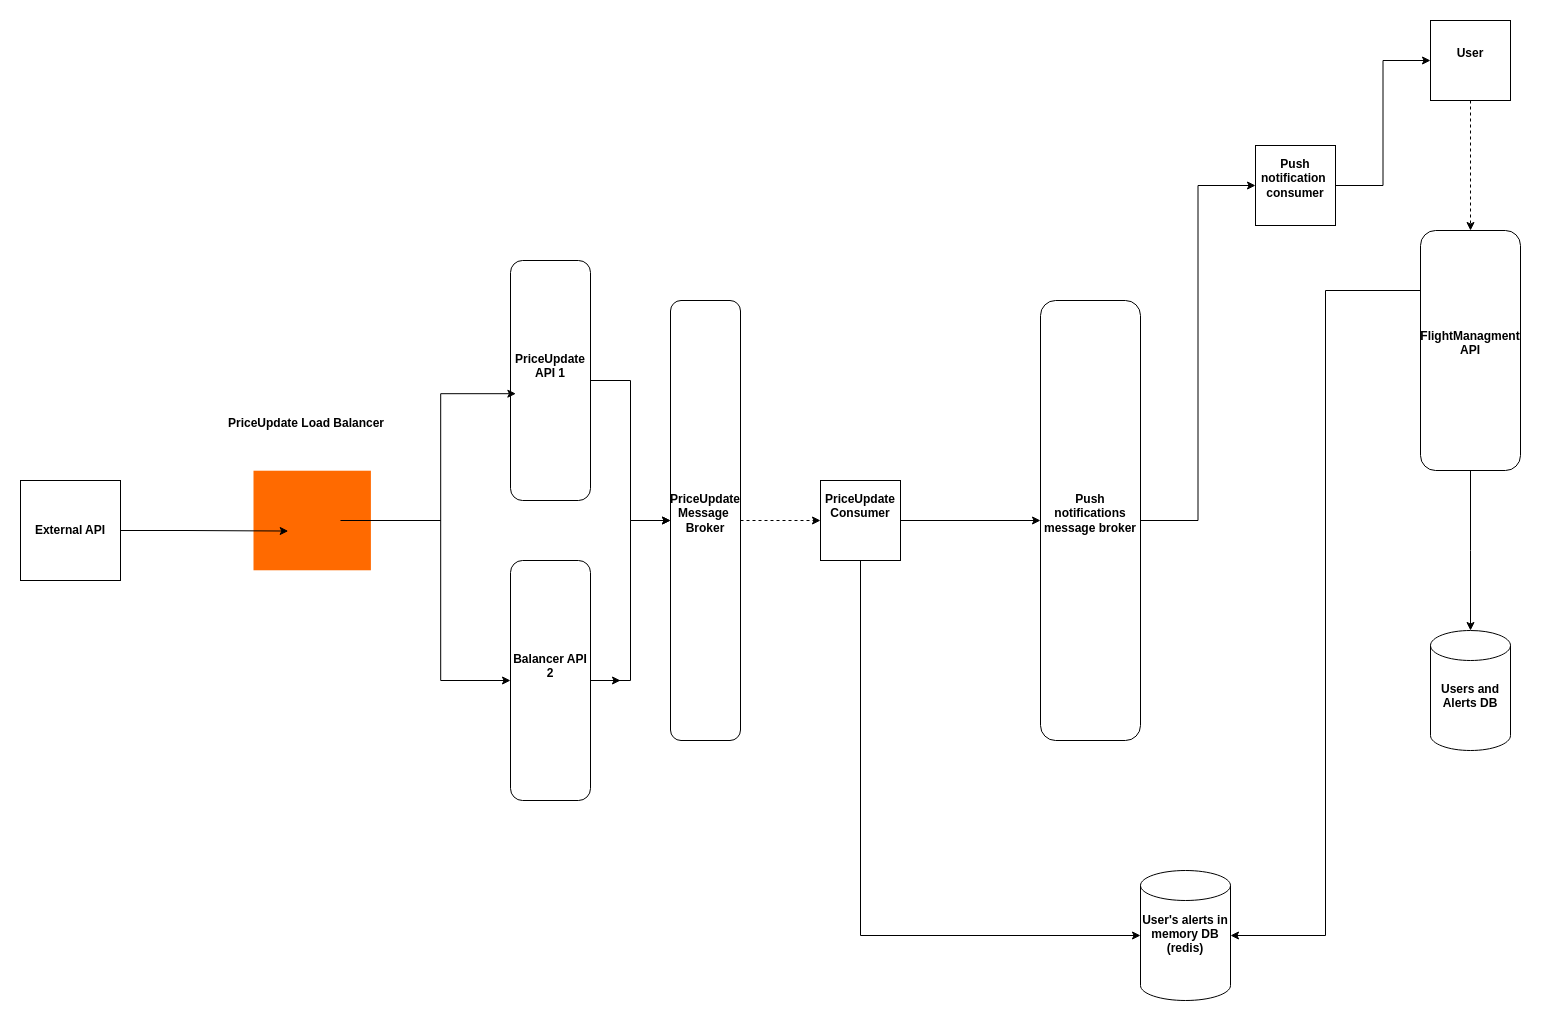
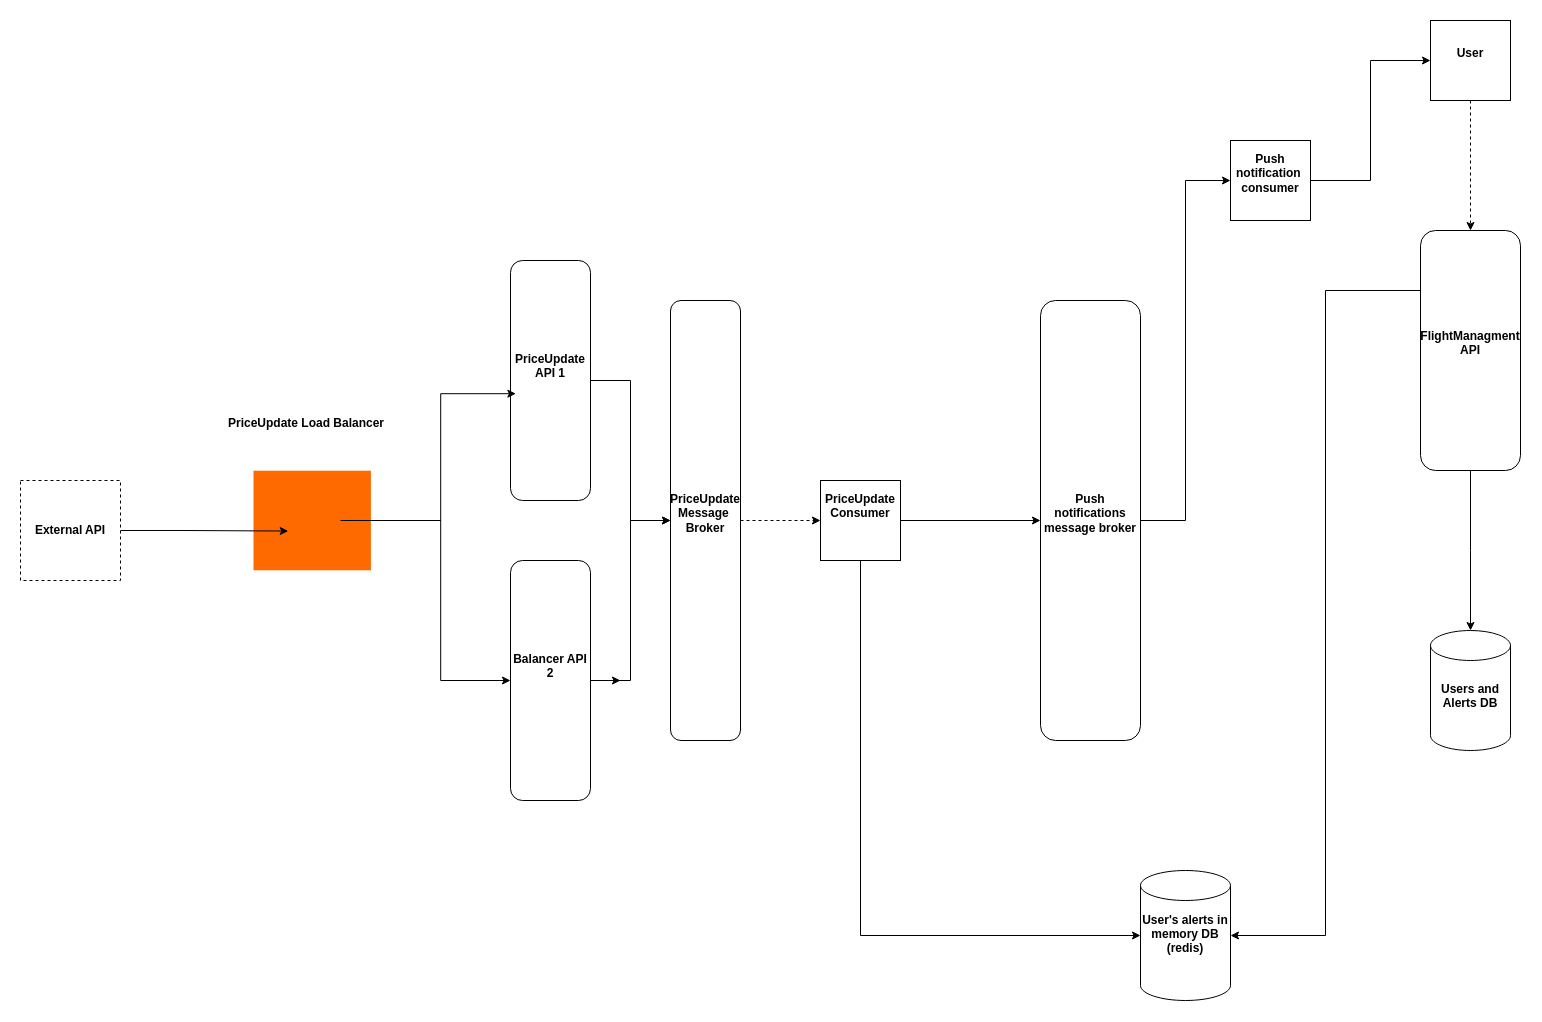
  <mxCell id="0" />
  <mxCell id="1" parent="0" />
- <mxCell id="2" value="External API" style="whiteSpace=wrap;html=1;aspect=fixed;fontStyle=1" parent="1" vertex="1"><mxGeometry x="20" y="480" width="100" height="100" as="geometry" /></mxCell>
+ <mxCell id="2" value="External API" style="whiteSpace=wrap;html=1;aspect=fixed;fontStyle=1;dashed=1;" parent="1" vertex="1"><mxGeometry x="20" y="480" width="100" height="100" as="geometry" /></mxCell>
  <mxCell id="3" style="edgeStyle=orthogonalEdgeStyle;rounded=0;orthogonalLoop=1;jettySize=auto;html=1;exitX=0.5;exitY=0;exitDx=0;exitDy=0;entryX=0.5;entryY=1;entryDx=0;entryDy=0;" parent="1" source="4" target="6" edge="1"><mxGeometry relative="1" as="geometry" /></mxCell>
  <mxCell id="4" value="&lt;div&gt;PriceUpdate API 1&lt;/div&gt;&lt;div&gt;&lt;br&gt;&lt;/div&gt;&lt;div&gt;&lt;br&gt;&lt;/div&gt;" style="rounded=1;whiteSpace=wrap;html=1;direction=south;fontStyle=1" parent="1" vertex="1"><mxGeometry x="510" y="260" width="80" height="240" as="geometry" /></mxCell>
  <mxCell id="5" style="edgeStyle=orthogonalEdgeStyle;rounded=0;orthogonalLoop=1;jettySize=auto;html=1;entryX=0;entryY=0.5;entryDx=0;entryDy=0;dashed=1;" parent="1" source="6" target="14" edge="1"><mxGeometry relative="1" as="geometry" /></mxCell>
  <mxCell id="6" value="&lt;div&gt;PriceUpdate&lt;/div&gt;&lt;div&gt;Message&amp;nbsp;&lt;/div&gt;&lt;div&gt;Broker&lt;/div&gt;&lt;div&gt;&lt;br&gt;&lt;/div&gt;" style="rounded=1;whiteSpace=wrap;html=1;direction=south;fontStyle=1" parent="1" vertex="1"><mxGeometry x="670" y="300" width="70" height="440" as="geometry" /></mxCell>
  <mxCell id="7" value="" style="edgeStyle=orthogonalEdgeStyle;rounded=0;orthogonalLoop=1;jettySize=auto;html=1;dashed=1;" parent="1" source="8" target="11" edge="1"><mxGeometry relative="1" as="geometry" /></mxCell>
  <mxCell id="8" value="User&lt;div&gt;&lt;br&gt;&lt;/div&gt;" style="whiteSpace=wrap;html=1;aspect=fixed;fontStyle=1" parent="1" vertex="1"><mxGeometry x="1430" y="20" width="80" height="80" as="geometry" /></mxCell>
  <mxCell id="9" value="" style="edgeStyle=orthogonalEdgeStyle;rounded=0;orthogonalLoop=1;jettySize=auto;html=1;" parent="1" source="11" edge="1"><mxGeometry relative="1" as="geometry"><mxPoint x="1470" y="630" as="targetPoint" /></mxGeometry></mxCell>
  <mxCell id="10" style="edgeStyle=orthogonalEdgeStyle;rounded=0;orthogonalLoop=1;jettySize=auto;html=1;exitX=0.25;exitY=1;exitDx=0;exitDy=0;entryX=1;entryY=0.5;entryDx=0;entryDy=0;entryPerimeter=0;" parent="1" source="11" target="23" edge="1"><mxGeometry relative="1" as="geometry"><mxPoint x="1360" y="940" as="targetPoint" /></mxGeometry></mxCell>
  <mxCell id="11" value="&lt;div&gt;FlightManagment API&lt;/div&gt;&lt;div&gt;&lt;br&gt;&lt;/div&gt;" style="rounded=1;whiteSpace=wrap;html=1;direction=south;fontStyle=1" parent="1" vertex="1"><mxGeometry x="1420" y="230" width="100" height="240" as="geometry" /></mxCell>
  <mxCell id="12" style="edgeStyle=orthogonalEdgeStyle;rounded=0;orthogonalLoop=1;jettySize=auto;html=1;entryX=0.5;entryY=1;entryDx=0;entryDy=0;" parent="1" source="14" target="19" edge="1"><mxGeometry relative="1" as="geometry" /></mxCell>
  <mxCell id="13" style="edgeStyle=orthogonalEdgeStyle;rounded=0;orthogonalLoop=1;jettySize=auto;html=1;exitX=0.5;exitY=1;exitDx=0;exitDy=0;entryX=0;entryY=0.5;entryDx=0;entryDy=0;entryPerimeter=0;" parent="1" source="14" target="23" edge="1"><mxGeometry relative="1" as="geometry"><mxPoint x="1280" y="940" as="targetPoint" /></mxGeometry></mxCell>
  <mxCell id="14" value="PriceUpdate Consumer&lt;div&gt;&lt;br&gt;&lt;/div&gt;&lt;div&gt;&lt;br&gt;&lt;/div&gt;" style="whiteSpace=wrap;html=1;aspect=fixed;fontStyle=1" parent="1" vertex="1"><mxGeometry x="820" y="480" width="80" height="80" as="geometry" /></mxCell>
  <mxCell id="15" value="" style="edgeStyle=orthogonalEdgeStyle;rounded=0;orthogonalLoop=1;jettySize=auto;html=1;" parent="1" source="17" target="6" edge="1"><mxGeometry relative="1" as="geometry" /></mxCell>
  <mxCell id="16" style="edgeStyle=orthogonalEdgeStyle;rounded=0;orthogonalLoop=1;jettySize=auto;html=1;" parent="1" source="17" edge="1"><mxGeometry relative="1" as="geometry"><mxPoint x="620" y="680" as="targetPoint" /></mxGeometry></mxCell>
  <mxCell id="17" value="&lt;div&gt;Balancer API 2&lt;/div&gt;&lt;div&gt;&lt;br&gt;&lt;/div&gt;&lt;div&gt;&lt;br&gt;&lt;/div&gt;" style="rounded=1;whiteSpace=wrap;html=1;direction=south;fontStyle=1" parent="1" vertex="1"><mxGeometry x="510" y="560" width="80" height="240" as="geometry" /></mxCell>
  <mxCell id="18" style="edgeStyle=orthogonalEdgeStyle;rounded=0;orthogonalLoop=1;jettySize=auto;html=1;exitX=0.5;exitY=0;exitDx=0;exitDy=0;entryX=0;entryY=0.5;entryDx=0;entryDy=0;" parent="1" source="19" target="21" edge="1"><mxGeometry relative="1" as="geometry" /></mxCell>
  <mxCell id="19" value="Push notifications message broker&lt;div&gt;&lt;br&gt;&lt;/div&gt;" style="rounded=1;whiteSpace=wrap;html=1;direction=south;fontStyle=1" parent="1" vertex="1"><mxGeometry x="1040" y="300" width="100" height="440" as="geometry" /></mxCell>
  <mxCell id="20" style="edgeStyle=orthogonalEdgeStyle;rounded=0;orthogonalLoop=1;jettySize=auto;html=1;exitX=1;exitY=0.5;exitDx=0;exitDy=0;entryX=0;entryY=0.5;entryDx=0;entryDy=0;" parent="1" source="21" target="8" edge="1"><mxGeometry relative="1" as="geometry" /></mxCell>
- <mxCell id="21" value="&lt;div&gt;Push notification&amp;nbsp;&lt;/div&gt;&lt;div&gt;consumer&lt;/div&gt;&lt;div&gt;&lt;br&gt;&lt;/div&gt;" style="whiteSpace=wrap;html=1;aspect=fixed;fontStyle=1" parent="1" vertex="1"><mxGeometry x="1255" y="145" width="80" height="80" as="geometry" /></mxCell>
+ <mxCell id="21" value="&lt;div&gt;Push notification&amp;nbsp;&lt;/div&gt;&lt;div&gt;consumer&lt;/div&gt;&lt;div&gt;&lt;br&gt;&lt;/div&gt;" style="whiteSpace=wrap;html=1;aspect=fixed;fontStyle=1" parent="1" vertex="1"><mxGeometry x="1230" y="140" width="80" height="80" as="geometry" /></mxCell>
  <mxCell id="22" value="Users and Alerts DB&lt;div&gt;&lt;br&gt;&lt;/div&gt;" style="shape=cylinder3;whiteSpace=wrap;html=1;boundedLbl=1;backgroundOutline=1;size=15;fontStyle=1" parent="1" vertex="1"><mxGeometry x="1430" y="630" width="80" height="120" as="geometry" /></mxCell>
  <mxCell id="23" value="User's alerts in memory DB&lt;div&gt;(redis)&lt;/div&gt;&lt;div&gt;&lt;br&gt;&lt;div&gt;&lt;br&gt;&lt;/div&gt;&lt;/div&gt;" style="shape=cylinder3;whiteSpace=wrap;html=1;boundedLbl=1;backgroundOutline=1;size=15;fontStyle=1" parent="1" vertex="1"><mxGeometry x="1140" y="870" width="90" height="130" as="geometry" /></mxCell>
  <mxCell id="24" style="edgeStyle=orthogonalEdgeStyle;rounded=0;orthogonalLoop=1;jettySize=auto;html=1;entryX=0.5;entryY=1;entryDx=0;entryDy=0;" parent="1" source="25" target="17" edge="1"><mxGeometry relative="1" as="geometry" /></mxCell>
  <mxCell id="25" value="" style="points=[];aspect=fixed;html=1;align=center;shadow=0;dashed=0;fillColor=#FF6A00;strokeColor=none;shape=mxgraph.alibaba_cloud.alb_application_load_balancer_01;" parent="1" vertex="1"><mxGeometry x="253" y="470.21" width="117.4" height="99.57" as="geometry" /></mxCell>
  <mxCell id="26" style="edgeStyle=orthogonalEdgeStyle;rounded=0;orthogonalLoop=1;jettySize=auto;html=1;exitX=1;exitY=0.5;exitDx=0;exitDy=0;entryX=0.296;entryY=0.606;entryDx=0;entryDy=0;entryPerimeter=0;" parent="1" source="2" target="25" edge="1"><mxGeometry relative="1" as="geometry" /></mxCell>
  <mxCell id="27" style="edgeStyle=orthogonalEdgeStyle;rounded=0;orthogonalLoop=1;jettySize=auto;html=1;entryX=0.555;entryY=0.933;entryDx=0;entryDy=0;entryPerimeter=0;exitX=0.741;exitY=0.5;exitDx=0;exitDy=0;exitPerimeter=0;" parent="1" source="25" target="4" edge="1"><mxGeometry relative="1" as="geometry" /></mxCell>
  <mxCell id="28" value="PriceUpdate Load Balancer&lt;div&gt;&lt;br&gt;&lt;/div&gt;" style="text;html=1;align=center;verticalAlign=middle;whiteSpace=wrap;rounded=0;fontStyle=1" parent="1" vertex="1"><mxGeometry x="220" y="390" width="171.7" height="80" as="geometry" /></mxCell>
